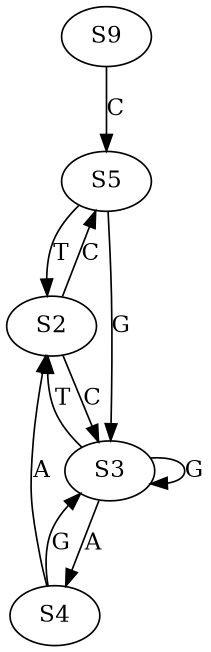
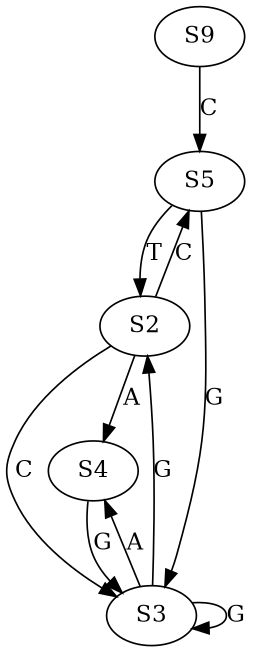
  strict digraph {
    n1 [label=S9]
    n2 [label=S5]
    S2
    S3
    S4
    n1 -> n2 [label=C]
    n2 -> S2 [label=T]
    n2 -> S3 [label=G]
    S2 -> n2 [label=C]
    S2 -> S3 [label=C]
-   S4 -> S2 [label=A]
-   S3 -> S2 [label=T]
+   S2 -> S4 [label=A]
+   S3 -> S2 [label=G]
    S3 -> S3 [label=G]
    S3 -> S4 [label=A]
    S4 -> S3 [label=G]
  }
